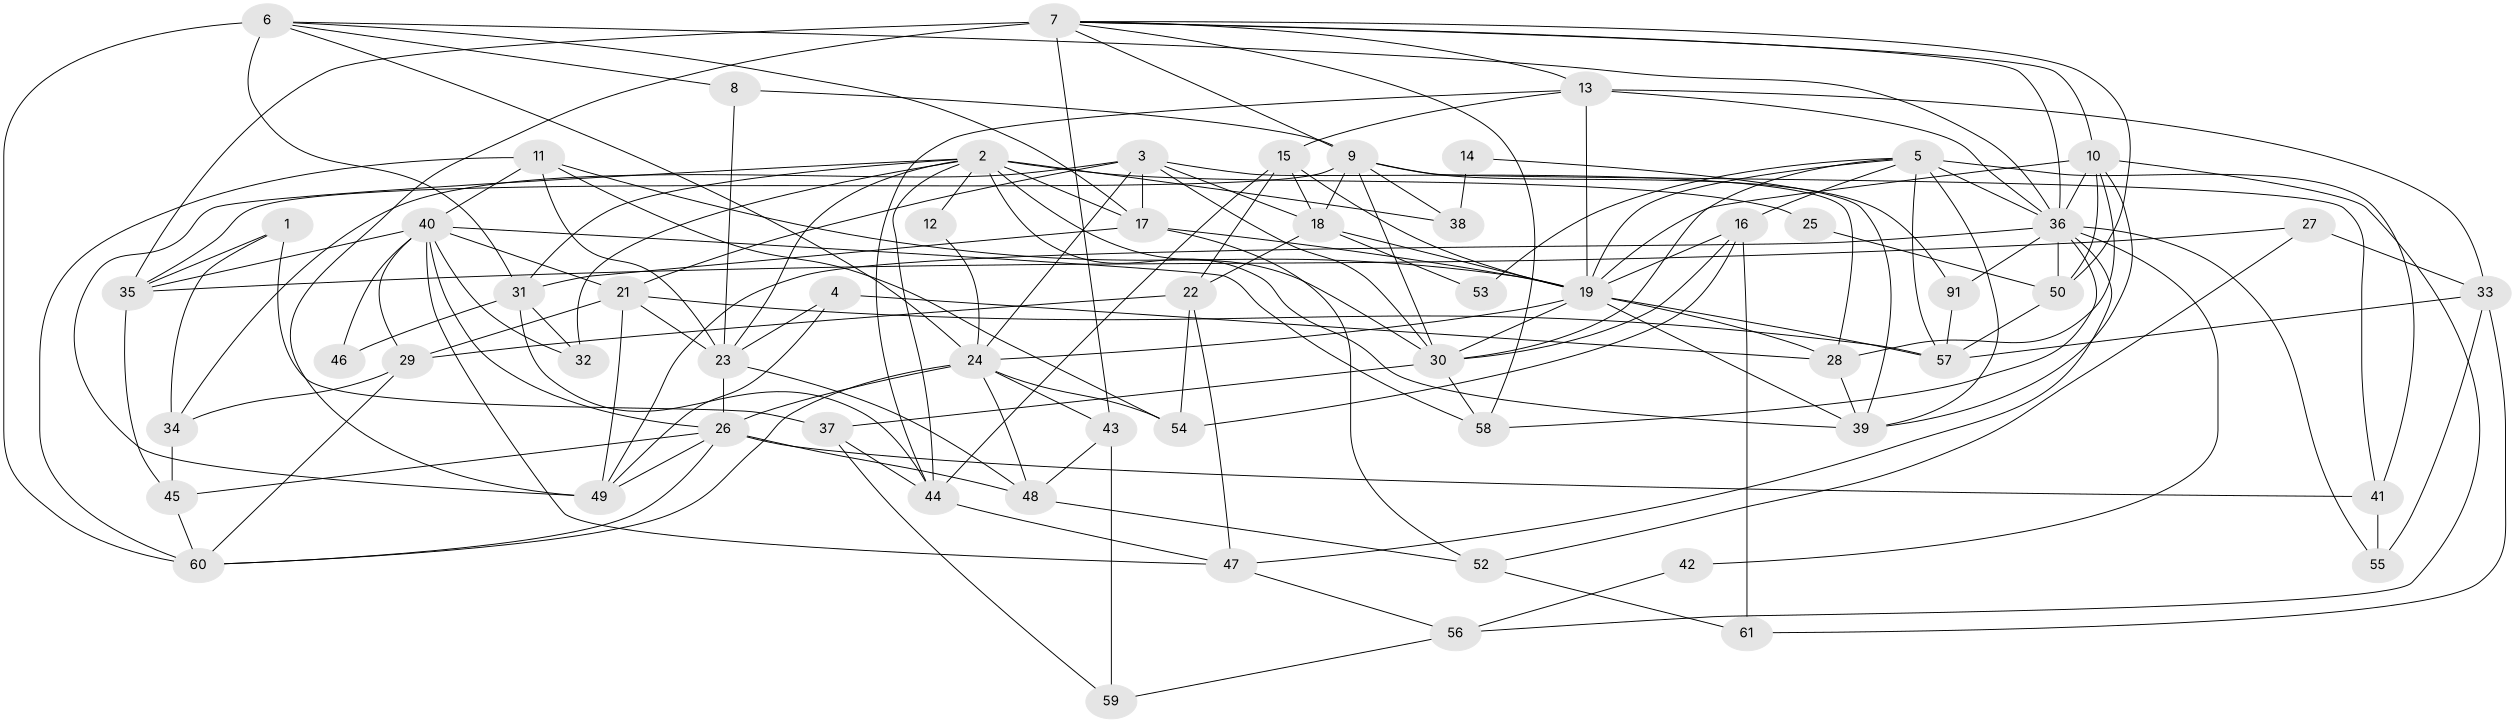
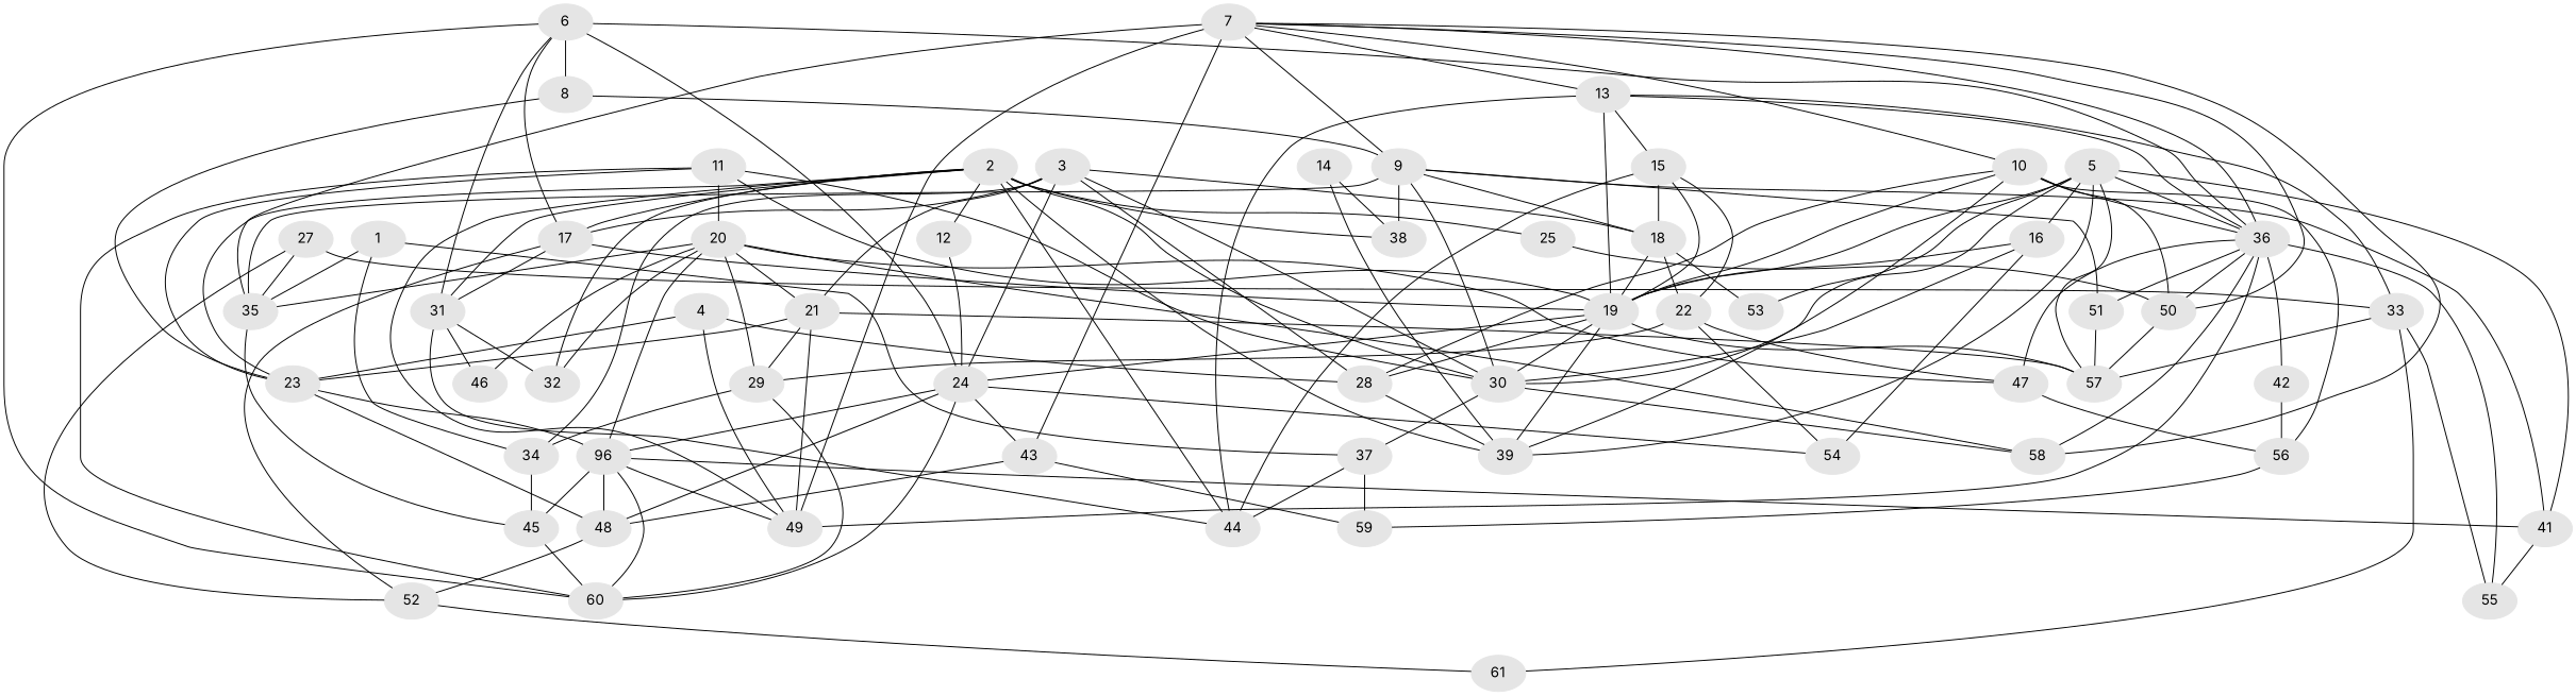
  graph {
    fontname=Inter
    node [color=gray90 fontname=Inter style=filled]
    edge [fontname=Inter weight=1.0]
    1
    34
    35
    37
    45
    44
    59
    2
    12
    17
    23
    25
    30
    31
    32
    38
    39
    49
    24
    19
    52
-   26
+   26 [label=96]
    48
    50
    58
    46
    47
    3
    18
    21
    28
    53
    22
    57
    29
    60
    43
    54
    4
    5
    16
    36
    41
    61
-   51 [label=91]
+   51
    55
    42
    6
    8
    9
    13
    15
    33
    7
    10
    56
    11
-   20 [label=40]
+   20
    14
    27
    1 -- 34
    1 -- 35
    1 -- 37
    34 -- 45
    35 -- 45
    37 -- 44
    37 -- 59
    45 -- 60
-   44 -- 47
    2 -- 44
    2 -- 12
    2 -- 17
    2 -- 23
    2 -- 25
    2 -- 30 [weight=2.0]
    2 -- 31
    2 -- 32
    2 -- 38 [weight=2.0]
    2 -- 39
    2 -- 49
    12 -- 24
    17 -- 31
    17 -- 19
    17 -- 52
    23 -- 26
    23 -- 48
    25 -- 50
    30 -- 37
    30 -- 58
    31 -- 44
    31 -- 32
    31 -- 46
    24 -- 26 [weight=3.0]
    24 -- 48
    24 -- 60
    24 -- 43
    24 -- 54
    19 -- 30
    19 -- 39
    19 -- 24
    19 -- 28
    19 -- 57
    52 -- 61
    26 -- 45
    26 -- 49
    26 -- 48 [weight=2.0]
    26 -- 60
    26 -- 41
    48 -- 52
    50 -- 57
    47 -- 56
    3 -- 34
    3 -- 17
    3 -- 30
    3 -- 24
    3 -- 18
    3 -- 21
    3 -- 28
    18 -- 19
    18 -- 53
    18 -- 22
    21 -- 23
    21 -- 49
    21 -- 57
    21 -- 29
    28 -- 39
    22 -- 47
    22 -- 29
    22 -- 54
    29 -- 34
    29 -- 60
    43 -- 59
    43 -- 48
    4 -- 23
    4 -- 49
    4 -- 28
    5 -- 30
    5 -- 39
    5 -- 19
    5 -- 53
    5 -- 57
    5 -- 16
    5 -- 36 [weight=3.0]
    5 -- 41
    16 -- 30
    16 -- 19
    16 -- 54 [weight=2.0]
-   16 -- 61
    36 -- 49
    36 -- 50
    36 -- 58
    36 -- 47
    36 -- 51
    36 -- 55
    36 -- 42
    41 -- 55
    51 -- 57
    42 -- 56
    6 -- 17
    6 -- 31
    6 -- 24 [weight=2.0]
    6 -- 60
    6 -- 36
    6 -- 8
    8 -- 23
    8 -- 9
    9 -- 35 [weight=2.0]
    9 -- 30
    9 -- 38
    9 -- 18
    9 -- 41
    9 -- 51
    13 -- 44
    13 -- 19 [weight=2.0]
    13 -- 36
    13 -- 15
    13 -- 33
    15 -- 44
    15 -- 19
    15 -- 18
    15 -- 22
    33 -- 57
    33 -- 61
    33 -- 55
    7 -- 35 [weight=4.0]
    7 -- 49 [weight=2.0]
    7 -- 50
    7 -- 58
    7 -- 43
    7 -- 36
    7 -- 9
    7 -- 13
    7 -- 10
    10 -- 39
    10 -- 19
    10 -- 50
    10 -- 28
    10 -- 36
    10 -- 56
    56 -- 59
    11 -- 23
-   11 -- 54
+   11 -- 30
    11 -- 19
    11 -- 60
    11 -- 20
    20 -- 35
    20 -- 32
    20 -- 26
    20 -- 58
    20 -- 46
    20 -- 47
    20 -- 21
    20 -- 29 [weight=2.0]
    14 -- 38
    14 -- 39
    27 -- 35
    27 -- 52
    27 -- 33
  }
